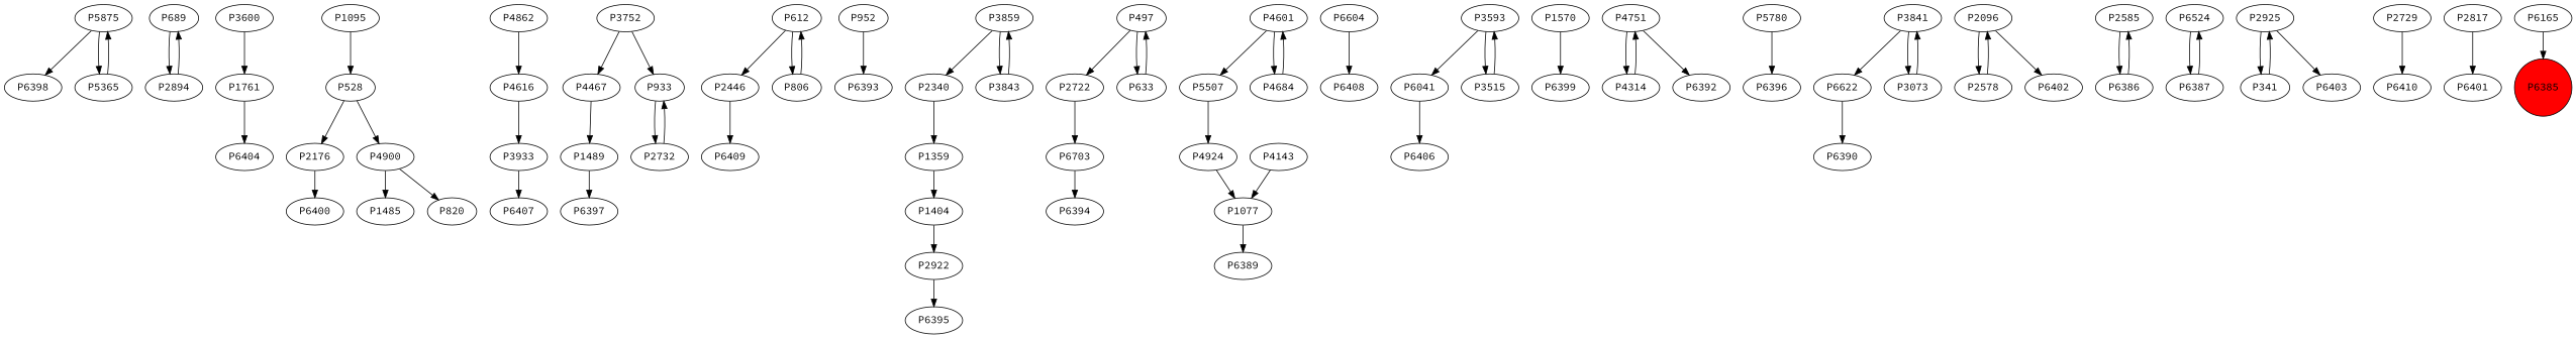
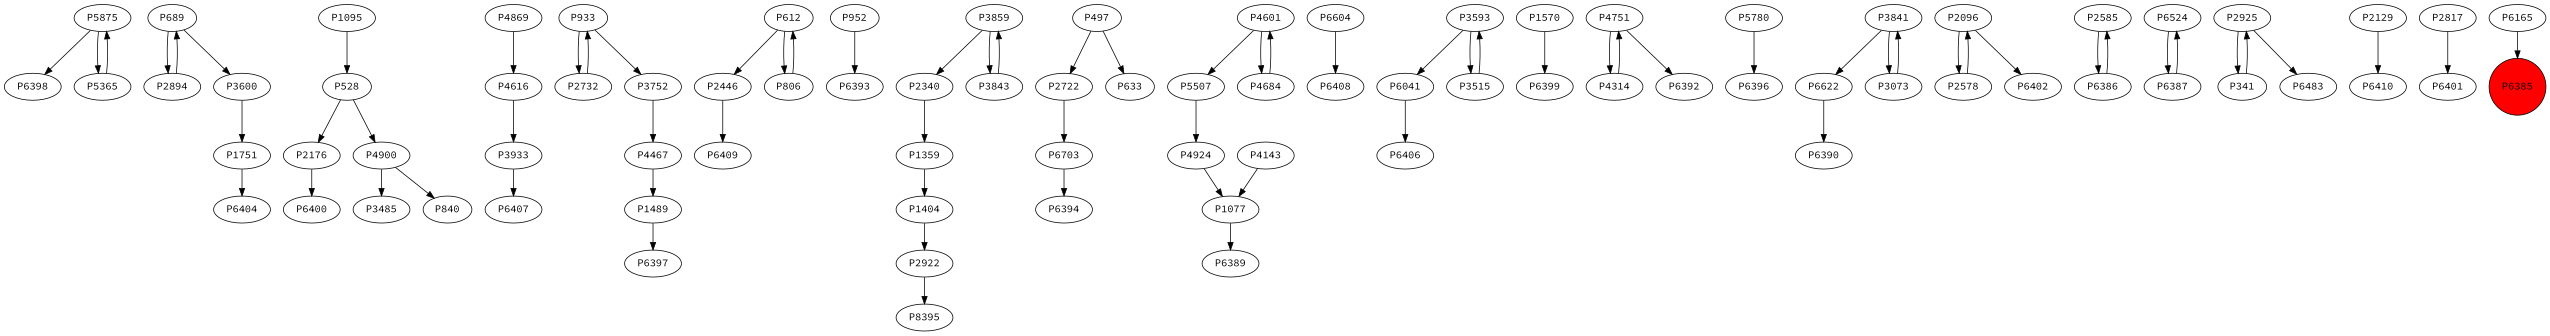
  digraph {
    fontname="Source Code Pro"
    node [fontname="Source Code Pro"]
    edge [fontname="Source Code Pro"]
    P5875
    P6398
    P5365
    P689
    P2894
    P3600
-   P1761
+   P1761 [label=P1751]
    P1095
    P528
    P2176
    P4900
    P6400
    P4616
    P3933
    P6407
    P4467
    P1489
    P6397
    n19 [label=P2446]
    P612
    P806
    P6409
    P952
    P6393
    P1359
    P1404
    P2922
-   P6395
+   P6395 [label=P8395]
    P2340
    P497
    P2722
    P633
    P6703
    P6394
-   P3485 [label=P1485]
-   P840 [label=P820]
+   P3485
+   P840
    P1077
    P6389
    P4924
    P6604
    P6408
    P3593
    P6041
    P3515
    P6406
    P4601
    P5507
    P4684
    P1570
    P6399
    P4751
    P4314
    P6392
    P5780
    P6396
    P6622
    P6390
    P2096
    P2578
    P6402
    P2585
    P6386
    P2732
    P933
    P3752
    P3841
    P3073
    P6524
    P6387
    P2925
    P341
-   P6403
-   P2729
+   P6403 [label=P6483]
+   P2729 [label=P2129]
    P6410
    P4143
    P6404
-   P4869 [label=P4862]
+   P4869
    P2817
    P6401
    P3859
    P3843
    P6385 [fillcolor=red shape=circle style=filled]
    P6165
    P5875 -> P6398
    P5875 -> P5365
    P5365 -> P5875
    P689 -> P2894
+   P689 -> P3600
    P2894 -> P689
    P3600 -> P1761
    P1761 -> P6404
    P1095 -> P528
    P528 -> P2176
    P528 -> P4900
    P2176 -> P6400
    P4900 -> P3485
    P4900 -> P840
    P4616 -> P3933
    P3933 -> P6407
    P4467 -> P1489
    P1489 -> P6397
    n19 -> P6409
    P612 -> n19
    P612 -> P806
    P806 -> P612
    P952 -> P6393
    P1359 -> P1404
    P1404 -> P2922
    P2922 -> P6395
    P2340 -> P1359
    P497 -> P2722
    P497 -> P633
    P2722 -> P6703
-   P633 -> P497
    P6703 -> P6394
    P1077 -> P6389
    P4924 -> P1077
    P6604 -> P6408
    P3593 -> P6041
    P3593 -> P3515
    P6041 -> P6406
    P3515 -> P3593
    P4601 -> P5507
    P4601 -> P4684
    P5507 -> P4924
    P4684 -> P4601
    P1570 -> P6399
    P4751 -> P4314
    P4751 -> P6392
    P4314 -> P4751
    P5780 -> P6396
    P6622 -> P6390
    P2096 -> P2578
    P2096 -> P6402
    P2578 -> P2096
    P2585 -> P6386
    P6386 -> P2585
    P2732 -> P933
    P933 -> P2732
-   P3752 -> P933
+   P933 -> P3752
    P3752 -> P4467
    P3841 -> P6622
    P3841 -> P3073
    P3073 -> P3841
    P6524 -> P6387
    P6387 -> P6524
    P2925 -> P341
    P2925 -> P6403
    P341 -> P2925
    P2729 -> P6410
    P4143 -> P1077
    P4869 -> P4616
    P2817 -> P6401
    P3859 -> P2340
    P3859 -> P3843
    P3843 -> P3859
    P6165 -> P6385
  }
